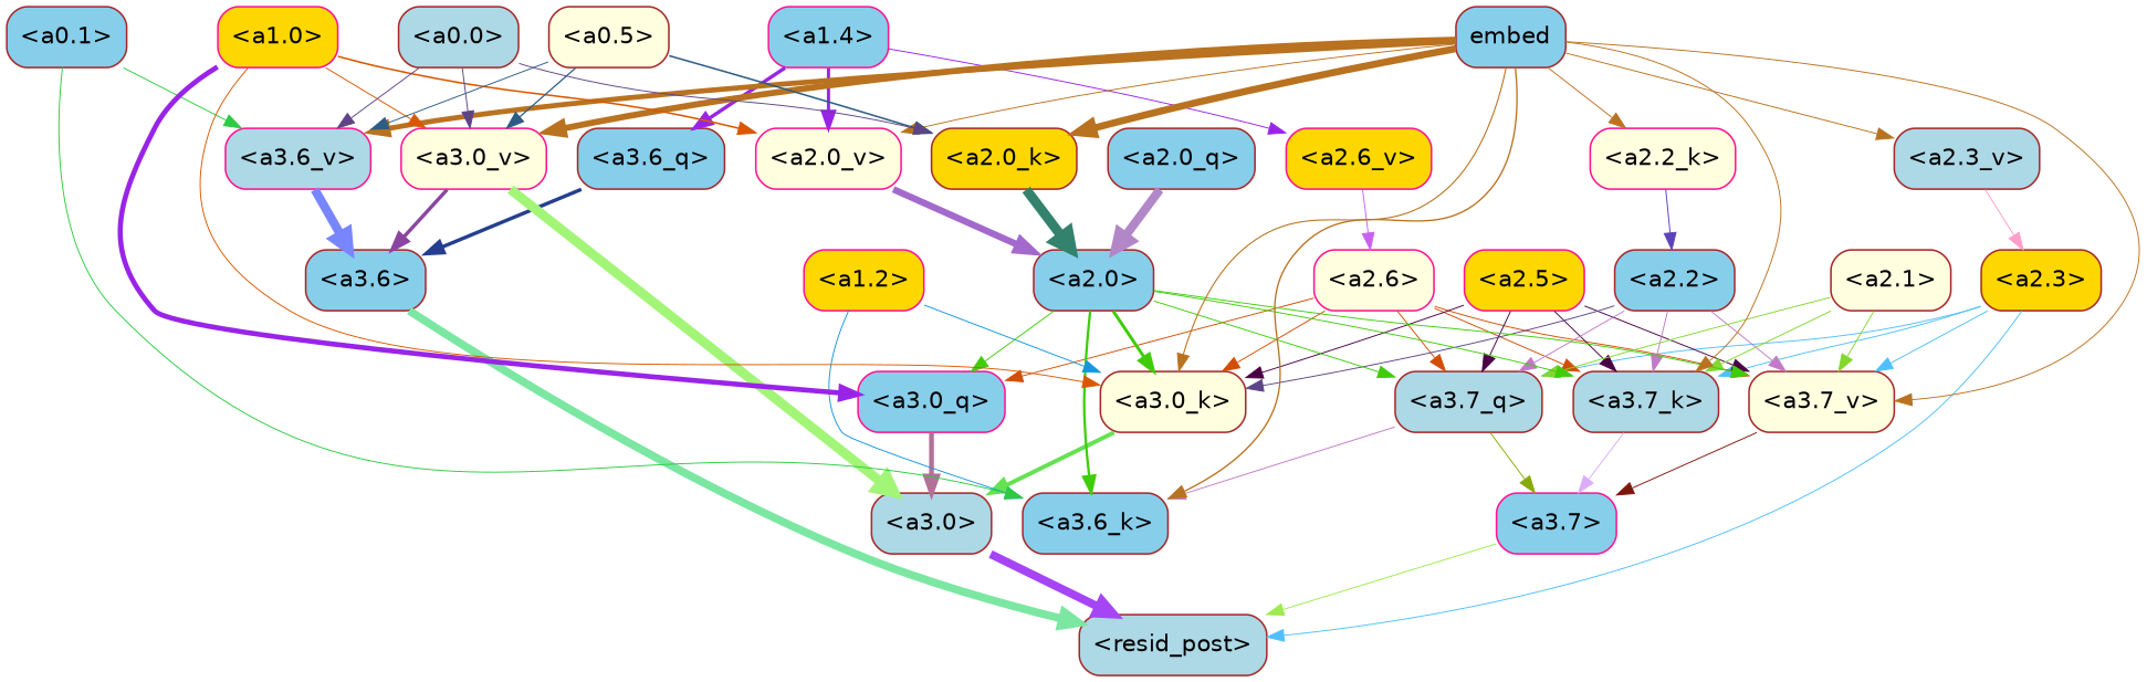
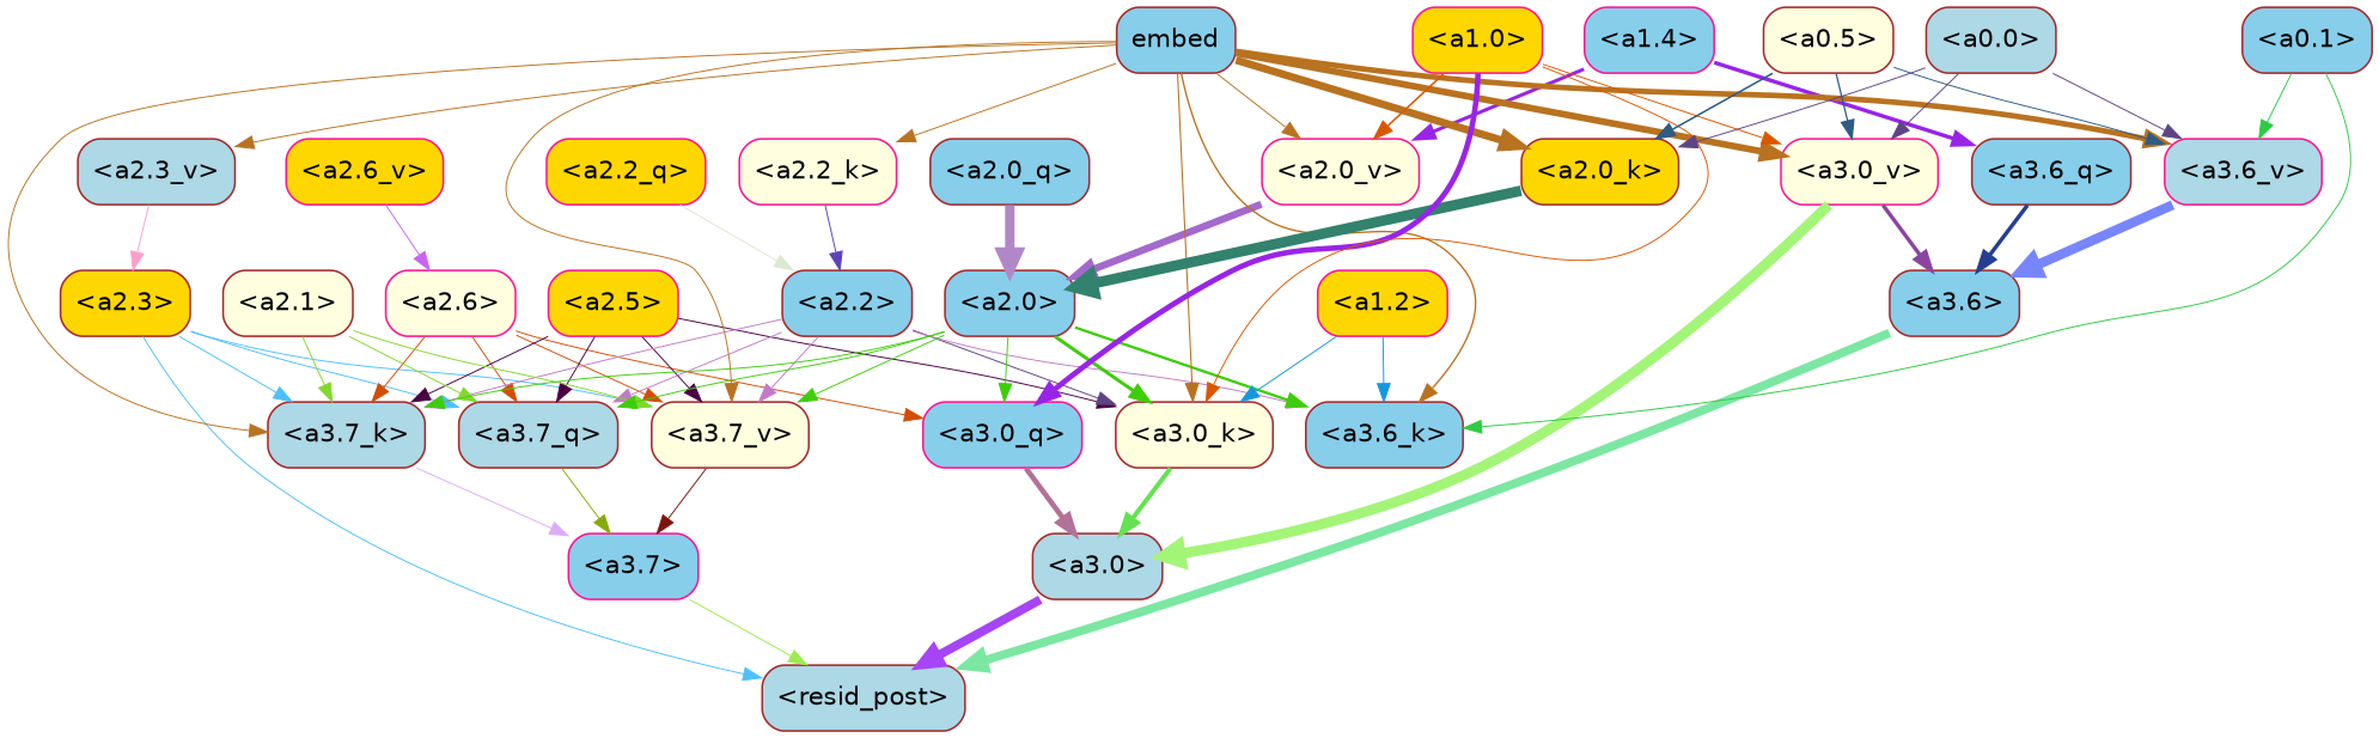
  strict digraph {
    splines=true
    node [color=brown fillcolor=skyblue fontname=Helvetica shape=box style="filled, rounded"]
    edge [color="#b9721f" penwidth=0.6]
    "<a3.7>" [color=deeppink]
    "<resid_post>" [fillcolor=lightblue]
    "<a3.6>"
    "<a3.0>" [fillcolor=lightblue]
    "<a2.3>" [fillcolor=gold]
    "<a3.7_q>" [fillcolor=lightblue]
    "<a3.7_k>" [fillcolor=lightblue]
    "<a3.7_v>" [fillcolor=lightyellow]
    "<a3.6_q>"
    "<a3.0_q>" [color=deeppink]
    "<a3.0_k>" [fillcolor=lightyellow]
    "<a3.6_v>" [color=deeppink fillcolor=lightblue]
    "<a3.0_v>" [color=deeppink fillcolor=lightyellow]
    "<a2.6>" [color=deeppink fillcolor=lightyellow]
    "<a2.5>" [color=deeppink fillcolor=gold]
    "<a2.2>"
    "<a3.6_k>"
    "<a2.1>" [fillcolor=lightyellow]
    "<a2.0>"
    "<a1.4>" [color=deeppink]
    "<a2.6_v>" [color=deeppink fillcolor=gold]
    "<a2.0_v>" [color=deeppink fillcolor=lightyellow]
    embed
    "<a2.2_k>" [color=deeppink fillcolor=lightyellow]
    "<a2.0_k>" [fillcolor=gold]
    "<a2.3_v>" [fillcolor=lightblue]
    "<a1.2>" [color=deeppink fillcolor=gold]
    "<a0.1>"
    "<a1.0>" [color=deeppink fillcolor=gold]
    "<a0.5>" [fillcolor=lightyellow]
    "<a0.0>" [fillcolor=lightblue]
+   "<a2.2_q>" [color=deeppink fillcolor=gold]
    "<a2.0_q>"
    "<a3.7>" -> "<resid_post>" [color="#9deb4e"]
    "<a3.6>" -> "<resid_post>" [color="#7be7a2" penwidth=4.7534414529800415]
    "<a3.0>" -> "<resid_post>" [color="#a645f5" penwidth=4.898576855659485]
    "<a2.3>" -> "<resid_post>" [color="#4fbffd"]
    "<a2.3>" -> "<a3.7_q>" [color="#4fbffd"]
    "<a2.3>" -> "<a3.7_k>" [color="#4fbffd"]
    "<a2.3>" -> "<a3.7_v>" [color="#4fbffd"]
    "<a3.7_q>" -> "<a3.7>" [color="#87a90b"]
    "<a3.7_k>" -> "<a3.7>" [color="#ddacf9"]
    "<a3.7_v>" -> "<a3.7>" [color="#7c160d"]
    "<a3.6_q>" -> "<a3.6>" [color="#253e8f" penwidth=2.160832464694977]
    "<a3.0_q>" -> "<a3.0>" [color="#b27197" penwidth=2.870753765106201]
    "<a3.0_k>" -> "<a3.0>" [color="#65e252" penwidth=2.520303964614868]
    "<a3.6_v>" -> "<a3.6>" [color="#7886fd" penwidth=5.297133803367615]
    "<a3.0_v>" -> "<a3.6>" [color="#8a45a1" penwidth=2.13908451795578]
    "<a3.0_v>" -> "<a3.0>" [color="#a3f578" penwidth=5.680712580680847]
    "<a2.6>" -> "<a3.7_q>" [color="#d24d05"]
    "<a2.6>" -> "<a3.7_k>" [color="#d24d05"]
    "<a2.6>" -> "<a3.7_v>" [color="#d24d05"]
    "<a2.6>" -> "<a3.0_q>" [color="#d24d05"]
-   "<a2.6>" -> "<a3.0_k>" [color="#d24d05"]
    "<a2.5>" -> "<a3.7_q>" [color="#490144"]
    "<a2.5>" -> "<a3.7_k>" [color="#490144"]
    "<a2.5>" -> "<a3.7_v>" [color="#490144"]
    "<a2.5>" -> "<a3.0_k>" [color="#490144"]
    "<a2.2>" -> "<a3.7_q>" [color="#c27ac8"]
    "<a2.2>" -> "<a3.7_k>" [color="#c27ac8"]
    "<a2.2>" -> "<a3.7_v>" [color="#c27ac8"]
    "<a2.2>" -> "<a3.0_k>" [color="#5d4484"]
-   "<a3.7_q>" -> "<a3.6_k>" [color="#c27ac8"]
+   "<a2.2>" -> "<a3.6_k>" [color="#c27ac8"]
    "<a2.1>" -> "<a3.7_q>" [color="#82d82f"]
    "<a2.1>" -> "<a3.7_k>" [color="#82d82f"]
    "<a2.1>" -> "<a3.7_v>" [color="#82d82f"]
    "<a2.0>" -> "<a3.7_q>" [color="#3fcd0b"]
    "<a2.0>" -> "<a3.7_k>" [color="#3fcd0b"]
    "<a2.0>" -> "<a3.7_v>" [color="#3fcd0b"]
    "<a2.0>" -> "<a3.0_q>" [color="#3fcd0b"]
    "<a2.0>" -> "<a3.0_k>" [color="#3fcd0b" penwidth=1.8858084231615067]
    "<a2.0>" -> "<a3.6_k>" [color="#3fcd0b" penwidth=1.4784413101151586]
    "<a1.4>" -> "<a3.6_q>" [color="#9924e7" penwidth=2.149975523352623]
-   "<a1.4>" -> "<a2.6_v>" [color="#9924e7"]
    "<a1.4>" -> "<a2.0_v>" [color="#9924e7" penwidth=1.925402581691742]
    "<a2.6_v>" -> "<a2.6>" [color="#c962f0"]
    "<a2.0_v>" -> "<a2.0>" [color="#a369cc" penwidth=3.9731863737106323]
    embed -> "<a3.7_k>"
    embed -> "<a3.7_v>"
    embed -> "<a3.0_k>" [penwidth=0.691851794719696]
    embed -> "<a3.6_v>" [penwidth=3.067279100418091]
    embed -> "<a3.0_v>" [penwidth=3.6927278637886047]
    embed -> "<a3.6_k>" [penwidth=0.8552796393632889]
    embed -> "<a2.0_v>"
    embed -> "<a2.2_k>"
    embed -> "<a2.0_k>" [penwidth=4.198909968137741]
    embed -> "<a2.3_v>"
    "<a2.2_k>" -> "<a2.2>" [color="#5c43b8" penwidth=0.6149471998214722]
    "<a2.0_k>" -> "<a2.0>" [color="#32826d" penwidth=5.773491740226746]
    "<a2.3_v>" -> "<a2.3>" [color="#fe9ecb"]
    "<a1.2>" -> "<a3.0_k>" [color="#1597dd"]
    "<a1.2>" -> "<a3.6_k>" [color="#1597dd"]
    "<a0.1>" -> "<a3.6_v>" [color="#2dcb42"]
    "<a0.1>" -> "<a3.6_k>" [color="#2dcb42"]
    "<a1.0>" -> "<a3.0_q>" [color="#9924e7" penwidth=3.0018038749694824]
    "<a1.0>" -> "<a3.0_k>" [color="#da5700"]
    "<a1.0>" -> "<a3.0_v>" [color="#da5700"]
    "<a1.0>" -> "<a2.0_v>" [color="#da5700" penwidth=0.9920598268508911]
    "<a0.5>" -> "<a3.6_v>" [color="#2d5c84"]
    "<a0.5>" -> "<a3.0_v>" [color="#2d5c84" penwidth=0.8028683364391327]
    "<a0.5>" -> "<a2.0_k>" [color="#2d5c84" penwidth=0.9883035719394684]
    "<a0.0>" -> "<a3.6_v>" [color="#5d4484"]
    "<a0.0>" -> "<a3.0_v>" [color="#5d4484"]
    "<a0.0>" -> "<a2.0_k>" [color="#5d4484"]
+   "<a2.2_q>" -> "<a2.2>" [color="#dbe8d2"]
    "<a2.0_q>" -> "<a2.0>" [color="#b287c7" penwidth=5.1847569942474365]
  }
